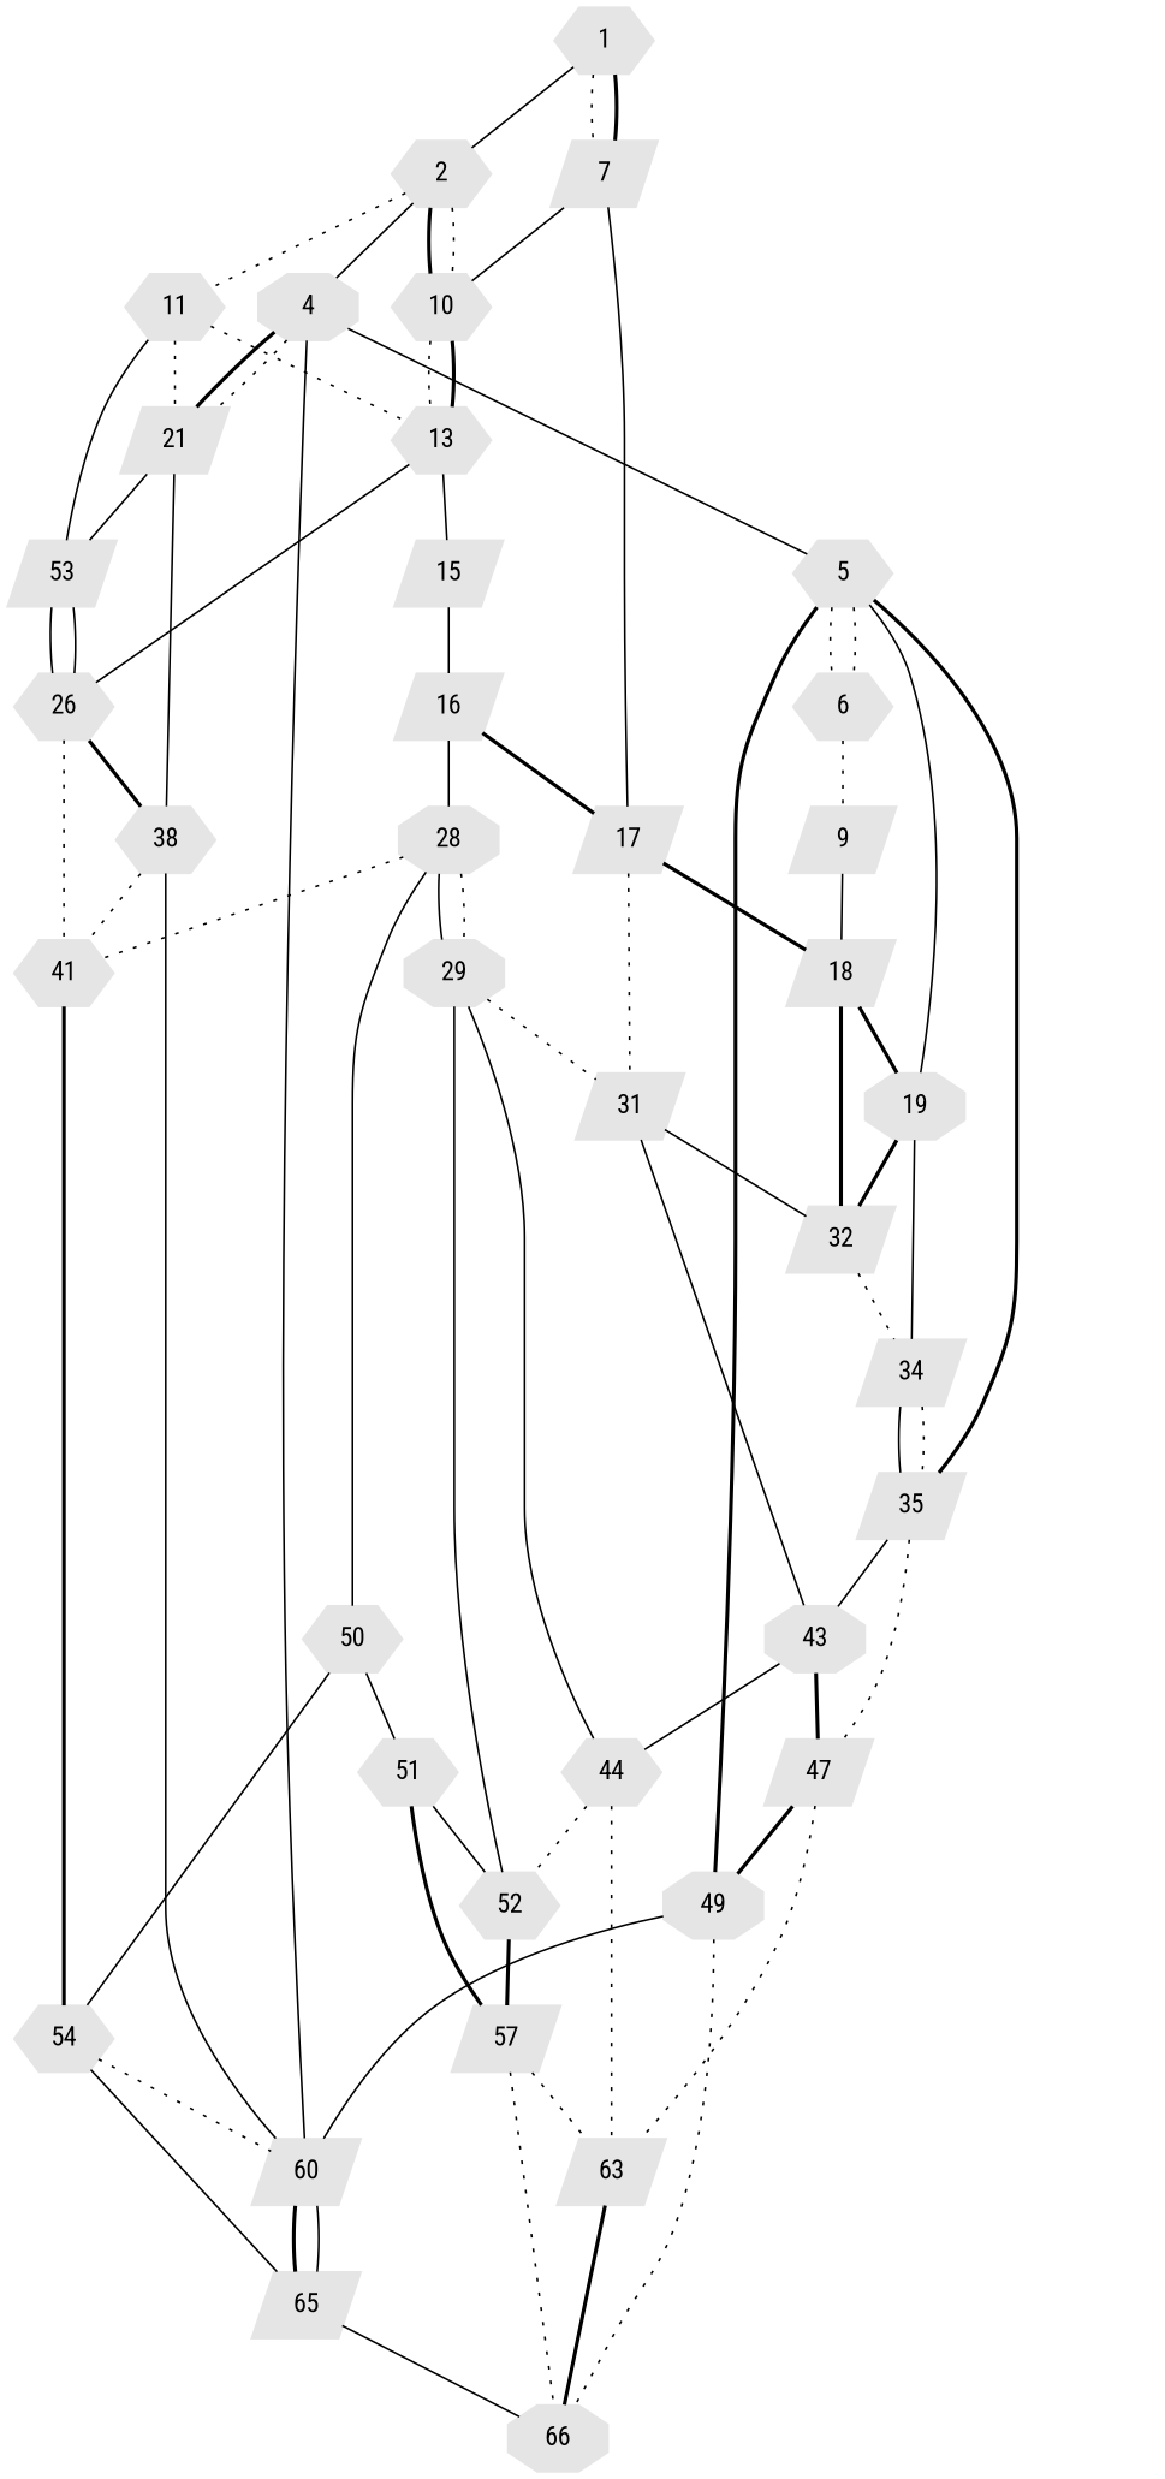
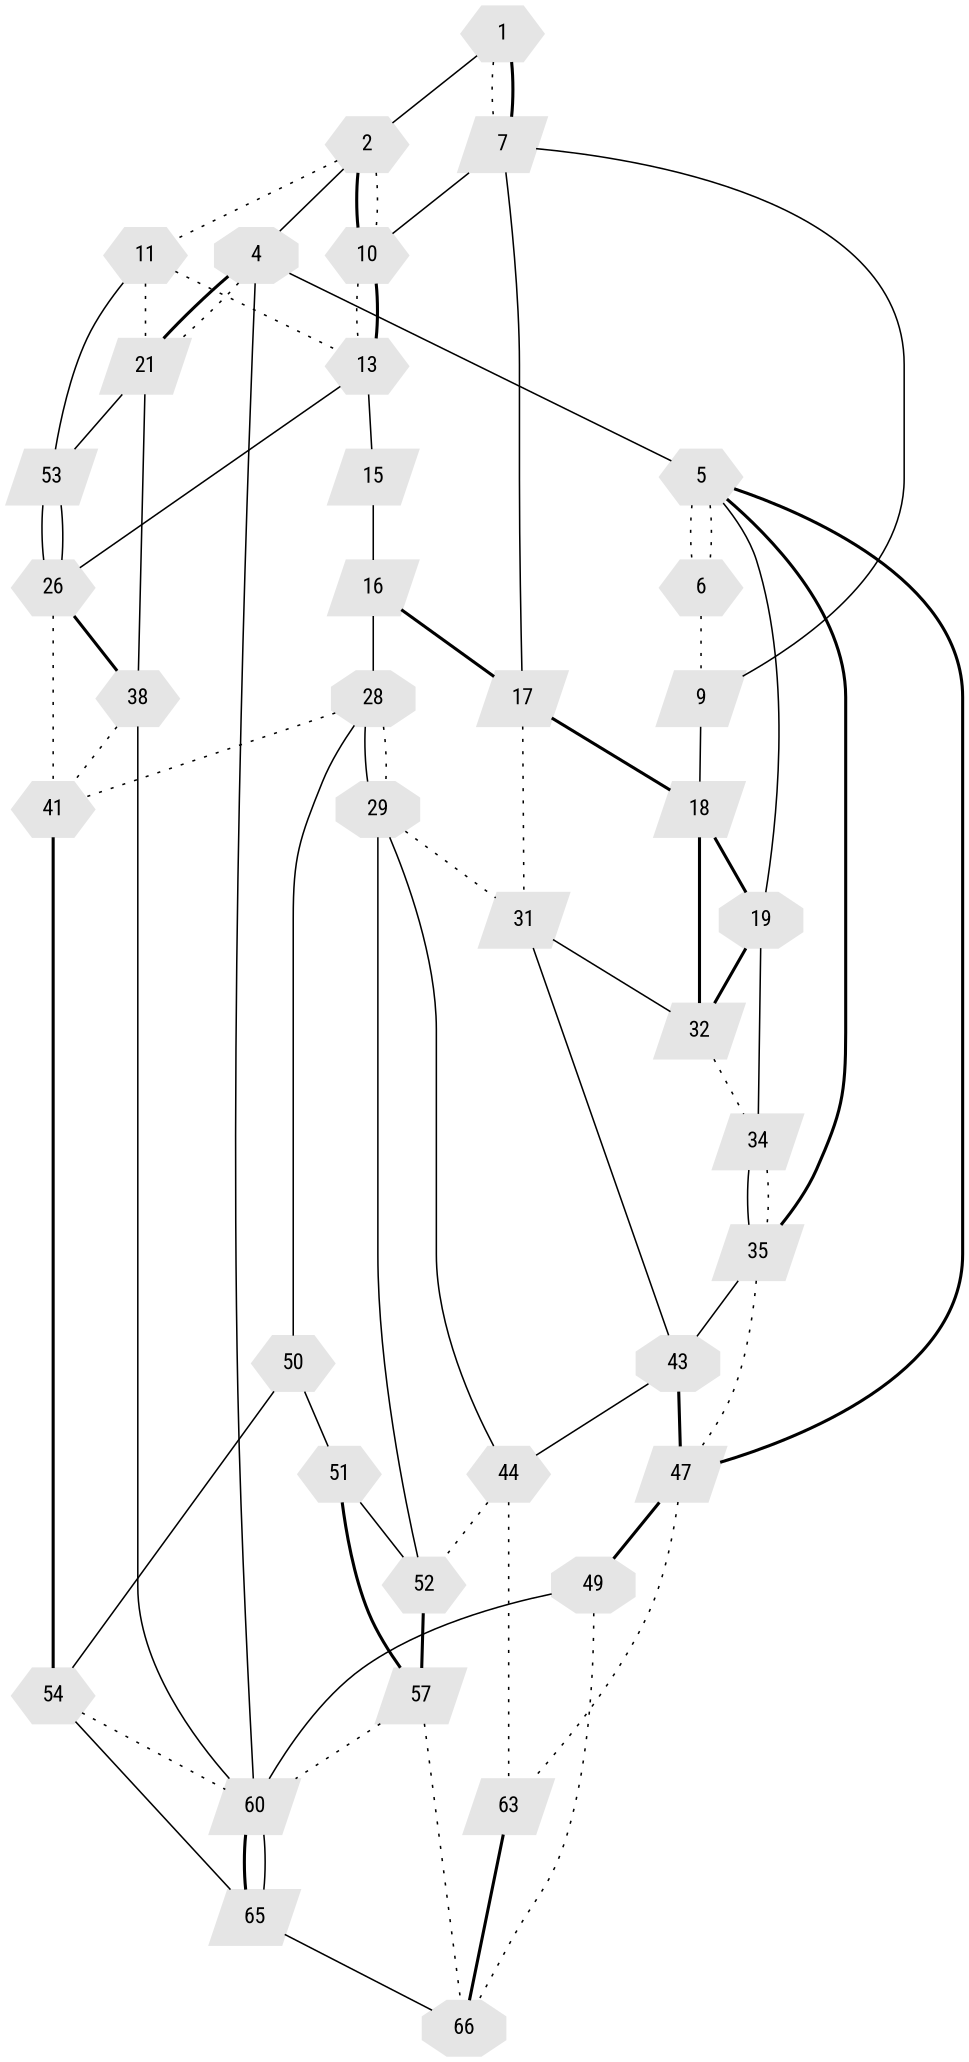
  graph {
    fontname="Roboto Condensed"
    node [color=gray90 fontname="Roboto Condensed" shape=parallelogram style=filled]
    edge [fontname="Roboto Condensed" style=solid]
    1 [shape=hexagon]
    2 [shape=hexagon super="+3"]
    7 [super="+8"]
    4 [shape=octagon]
    10 [shape=hexagon]
    11 [shape=hexagon super="+12"]
    9
    17 [super="+24"]
    5 [shape=hexagon super="+20"]
    21 [super="+22"]
    60 [super="+61"]
    13 [shape=hexagon super="+14"]
    n13 [label=53]
    6 [shape=hexagon]
    19 [shape=octagon super="+33"]
    35 [super="+36"]
    49 [shape=octagon]
    38 [shape=hexagon super="+59"]
    65
    32 [super="+37"]
    34
    43 [shape=octagon super="+46"]
    47 [super="+48"]
    66 [shape=octagon super="+68"]
    18 [super="+25"]
    31 [super="+40"]
    15
    26 [shape=hexagon super="+39"]
    16 [super="+27"]
    41 [shape=hexagon super="+53"]
    28 [shape=octagon super="+42"]
    29 [shape=octagon super="+30"]
    50 [shape=hexagon super="+55"]
    54 [shape=hexagon super="+64"]
    44 [shape=hexagon super="+45"]
    52 [shape=hexagon super="+58"]
    51 [shape=hexagon super="+56"]
    63 [super="+67"]
    57 [super="+62"]
    1 -- 2
    1 -- 7 [style=dotted]
    1 -- 7 [style=bold]
    2 -- 4
    2 -- 10 [style=bold]
    2 -- 10 [style=dotted]
    2 -- 11 [style=dotted]
    7 -- 10
+   7 -- 9
    7 -- 17
    4 -- 5
    4 -- 21 [style=bold]
    4 -- 21 [style=dotted]
    4 -- 60
    10 -- 13 [style=dotted]
    10 -- 13 [style=bold]
    11 -- 21 [style=dotted]
    11 -- 13 [style=dotted]
    11 -- n13
    9 -- 18
    17 -- 18 [style=bold]
    17 -- 31 [style=dotted]
    5 -- 6 [style=dotted]
    5 -- 6 [style=dotted]
    5 -- 19
    5 -- 35 [style=bold]
-   5 -- 49 [style=bold]
+   5 -- 47 [style=bold]
    21 -- n13
    21 -- 38
    60 -- 65 [style=bold]
    60 -- 65
    13 -- 15
    13 -- 26
    n13 -- 26
    n13 -- 26
    6 -- 9 [style=dotted]
    19 -- 32 [style=bold]
    19 -- 34
    35 -- 43
    35 -- 47 [style=dotted]
    49 -- 60
    49 -- 66 [style=dotted]
    38 -- 60
    38 -- 41 [style=dotted]
    65 -- 66
    32 -- 34 [style=dotted]
    34 -- 35
    34 -- 35 [style=dotted]
    43 -- 47 [style=bold]
    43 -- 44
    47 -- 49 [style=bold]
    47 -- 63 [style=dotted]
    18 -- 19 [style=bold]
    18 -- 32 [style=bold]
    31 -- 32
    31 -- 43
    15 -- 16 [weight=2]
    26 -- 38 [style=bold]
    26 -- 41 [style=dotted]
    16 -- 17 [style=bold]
    16 -- 28
    41 -- 54 [style=bold]
    28 -- 41 [style=dotted]
    28 -- 29
    28 -- 29 [style=dotted]
    28 -- 50
    29 -- 31 [style=dotted]
    29 -- 44
    29 -- 52
    50 -- 54
    50 -- 51 [weight=2]
    54 -- 60 [style=dotted]
    54 -- 65
    44 -- 52 [style=dotted]
    44 -- 63 [style=dotted]
    52 -- 57 [style=bold]
    51 -- 52
    51 -- 57 [style=bold]
    63 -- 66 [style=bold]
    57 -- 66 [style=dotted]
-   57 -- 63 [style=dotted]
+   57 -- 60 [style=dotted]
  }
